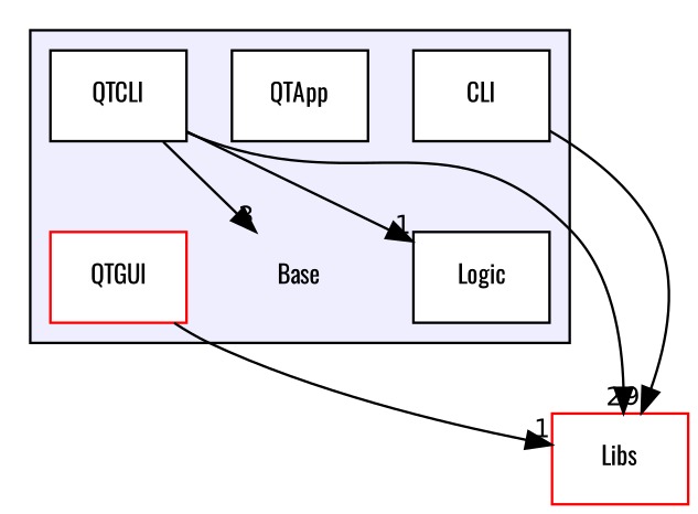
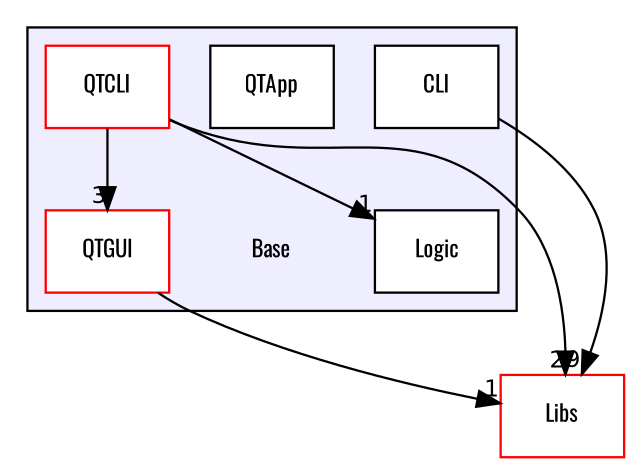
  digraph {
    compound=true
    fontname=Oswald
    node [color=red fontname=Oswald fontsize=10 shape=box fillcolor=white style=filled]
    edge [fontname=Oswald headlabel=1 labeldistance=1.5 labelfontname=Helvetica labelfontsize=10]
    n1 [label=Base shape=plaintext fillcolor="" style=""]
    n2 [color=black label=CLI]
    n3 [color=black label=Logic]
    n4 [color=black label=QTApp]
-   n5 [color=black label=QTCLI]
+   n5 [label=QTCLI]
    n6 [label=QTGUI]
    n7 [label=Libs fillcolor="" style=""]
    subgraph cluster_1 {
      bgcolor="#eeeeff"
      pencolor=black
      n1
      n2
      n3
      n4
      n5
      n6
    }
    n2 -> n7 [headlabel=9]
    n5 -> n3
-   n5 -> n1 [headlabel=3]
+   n5 -> n6 [headlabel=3]
    n5 -> n7 [headlabel=2]
    n6 -> n7
  }
